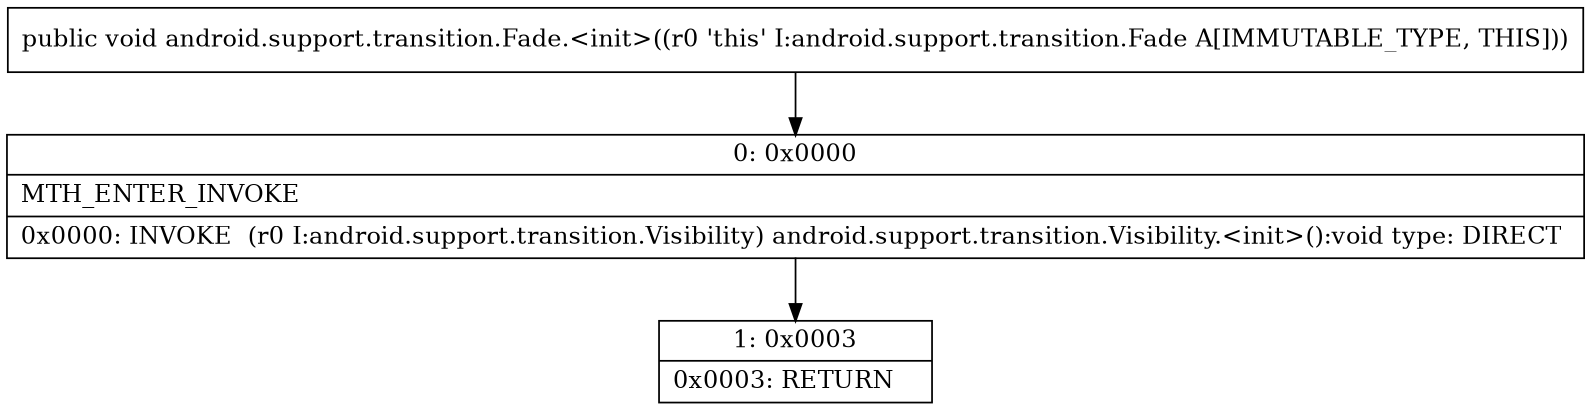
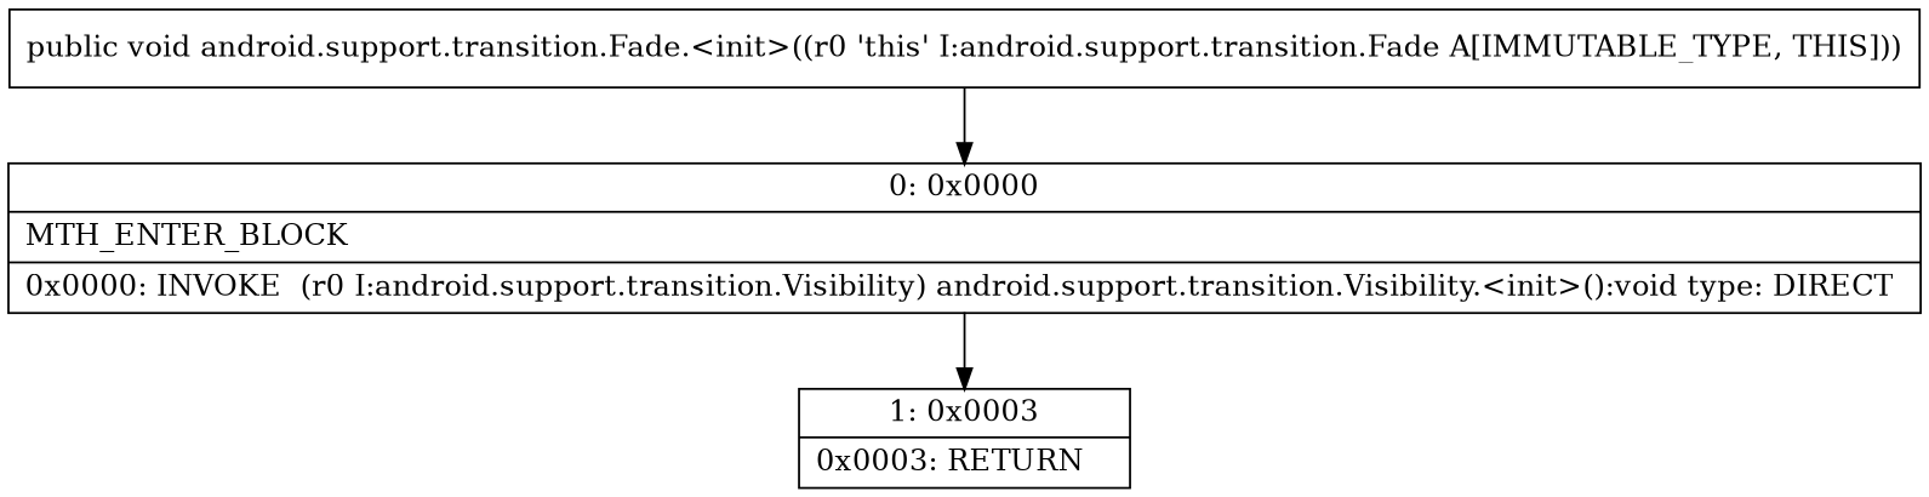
  digraph {
    node [shape=record]
-   n1 [label="{0\:\ 0x0000|MTH_ENTER_INVOKE\l|0x0000: INVOKE  (r0 I:android.support.transition.Visibility) android.support.transition.Visibility.\<init\>():void type: DIRECT \l}"]
+   n1 [label="{0\:\ 0x0000|MTH_ENTER_BLOCK\l|0x0000: INVOKE  (r0 I:android.support.transition.Visibility) android.support.transition.Visibility.\<init\>():void type: DIRECT \l}"]
    n2 [label="{1\:\ 0x0003|0x0003: RETURN   \l}"]
    n3 [label="{public void android.support.transition.Fade.\<init\>((r0 'this' I:android.support.transition.Fade A[IMMUTABLE_TYPE, THIS])) }"]
    n1 -> n2
    n3 -> n1
  }
